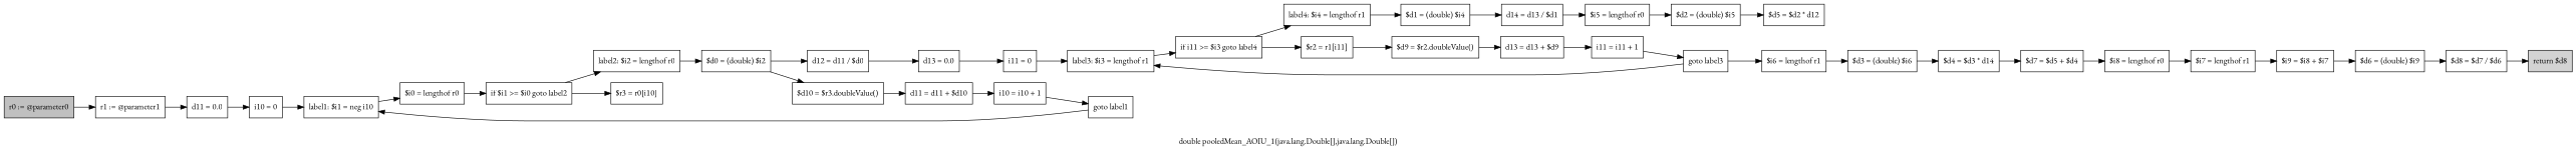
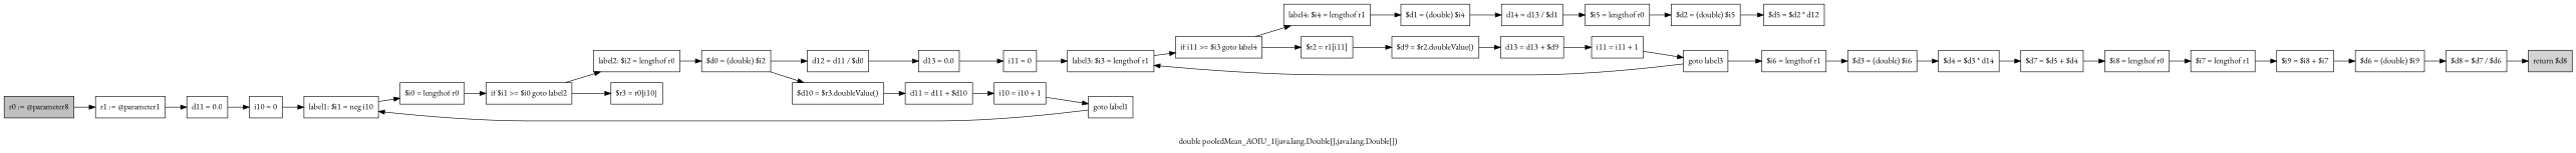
  digraph {
    fontname="EB Garamond"
    label="double pooledMean_AOIU_1(java.lang.Double[],java.lang.Double[])"
    rankdir=LR
    node [fontname="EB Garamond" shape=box]
    edge [fontname="EB Garamond"]
-   n1 [fillcolor=gray label="r0 := @parameter0" style=filled]
+   n1 [fillcolor=gray label="r0 := @parameter8" style=filled]
    n2 [label="r1 := @parameter1"]
    n3 [label="d11 = 0.0"]
    n4 [label="i10 = 0"]
    n5 [label="label1: $i1 = neg i10"]
    n6 [label="$i0 = lengthof r0"]
    n7 [label="if $i1 >= $i0 goto label2"]
    n8 [label="$r3 = r0[i10]"]
    n9 [label="label2: $i2 = lengthof r0"]
    n10 [label="$d0 = (double) $i2"]
    n11 [label="$d10 = $r3.doubleValue()"]
    n12 [label="d11 = d11 + $d10"]
    n13 [label="d12 = d11 / $d0"]
    n14 [label="i10 = i10 + 1"]
    n15 [label="goto label1"]
    n16 [label="d13 = 0.0"]
    n17 [label="i11 = 0"]
    n18 [label="label3: $i3 = lengthof r1"]
    n19 [label="if i11 >= $i3 goto label4"]
    n20 [label="$r2 = r1[i11]"]
    n21 [label="label4: $i4 = lengthof r1"]
    n22 [label="$d9 = $r2.doubleValue()"]
    n23 [label="$d1 = (double) $i4"]
    n24 [label="d13 = d13 + $d9"]
    n25 [label="d14 = d13 / $d1"]
    n26 [label="i11 = i11 + 1"]
    n27 [label="goto label3"]
    n28 [label="$i6 = lengthof r1"]
    n29 [label="$i5 = lengthof r0"]
    n30 [label="$d2 = (double) $i5"]
    n31 [label="$d5 = $d2 * d12"]
    n32 [label="$d3 = (double) $i6"]
    n33 [label="$d4 = $d3 * d14"]
    n34 [label="$d7 = $d5 + $d4"]
    n35 [label="$i8 = lengthof r0"]
    n36 [label="$i7 = lengthof r1"]
    n37 [label="$i9 = $i8 + $i7"]
    n38 [label="$d6 = (double) $i9"]
    n39 [label="$d8 = $d7 / $d6"]
    n40 [fillcolor=lightgray label="return $d8" style=filled]
    n1 -> n2
    n2 -> n3
    n3 -> n4
    n4 -> n5
    n5 -> n6
    n6 -> n7
    n7 -> n8
    n7 -> n9
    n9 -> n10
    n10 -> n11
    n10 -> n13
    n11 -> n12
    n12 -> n14
    n13 -> n16
    n14 -> n15
    n15 -> n5
    n16 -> n17
    n17 -> n18
    n18 -> n19
    n19 -> n20
    n19 -> n21
    n20 -> n22
    n21 -> n23
    n22 -> n24
    n23 -> n25
    n24 -> n26
    n25 -> n29
    n26 -> n27
    n27 -> n18
    n27 -> n28
    n28 -> n32
    n29 -> n30
    n30 -> n31
    n32 -> n33
    n33 -> n34
    n34 -> n35
    n35 -> n36
    n36 -> n37
    n37 -> n38
    n38 -> n39
    n39 -> n40
  }
